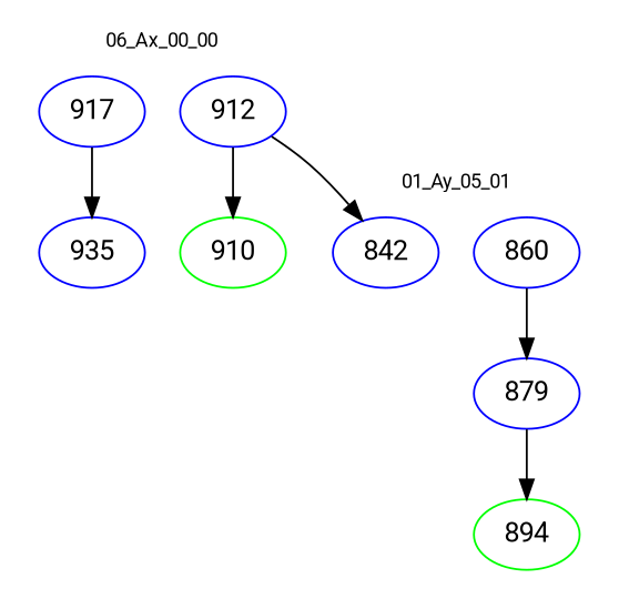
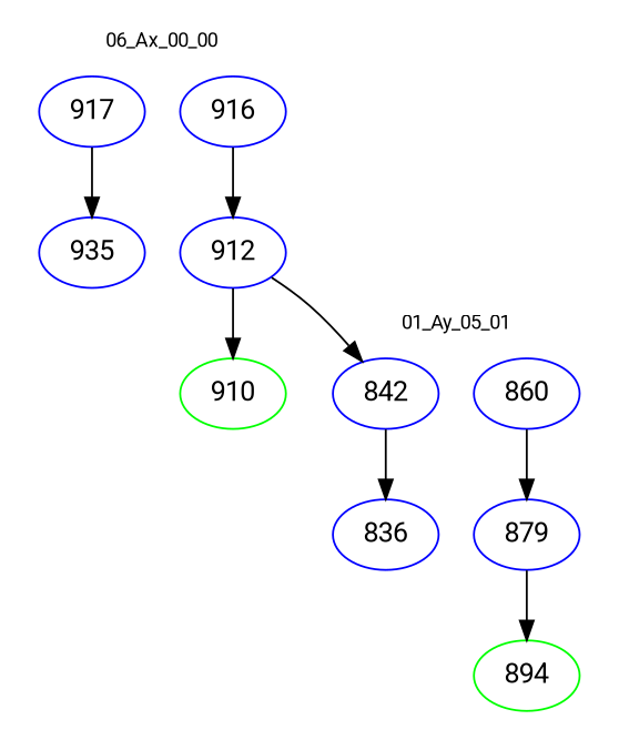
  digraph {
    fontname=Roboto
    node [color=blue fontname=Roboto]
    edge [color=black fontname=Roboto]
    n1 [label=860]
    n2 [label=842]
    n3 [label=879]
+   n4 [label=836]
    n5 [color=green label=894]
+   n6 [label=916]
    n7 [label=912]
    n8 [label=917]
    n9 [color=green label=910]
    n10 [label=935]
    subgraph cluster_1 {
      color=white
      fontsize=10
      label="01_Ay_05_01"
      n1
      n2
      n3
+     n4
      n5
    }
    subgraph cluster_2 {
      color=white
      fontsize=10
      label="06_Ax_00_00"
+     n6
      n7
      n8
      n9
      n10
    }
    n1 -> n3
+   n2 -> n4
    n3 -> n5
+   n6 -> n7
    n7 -> n2
    n7 -> n9
    n8 -> n10
  }
